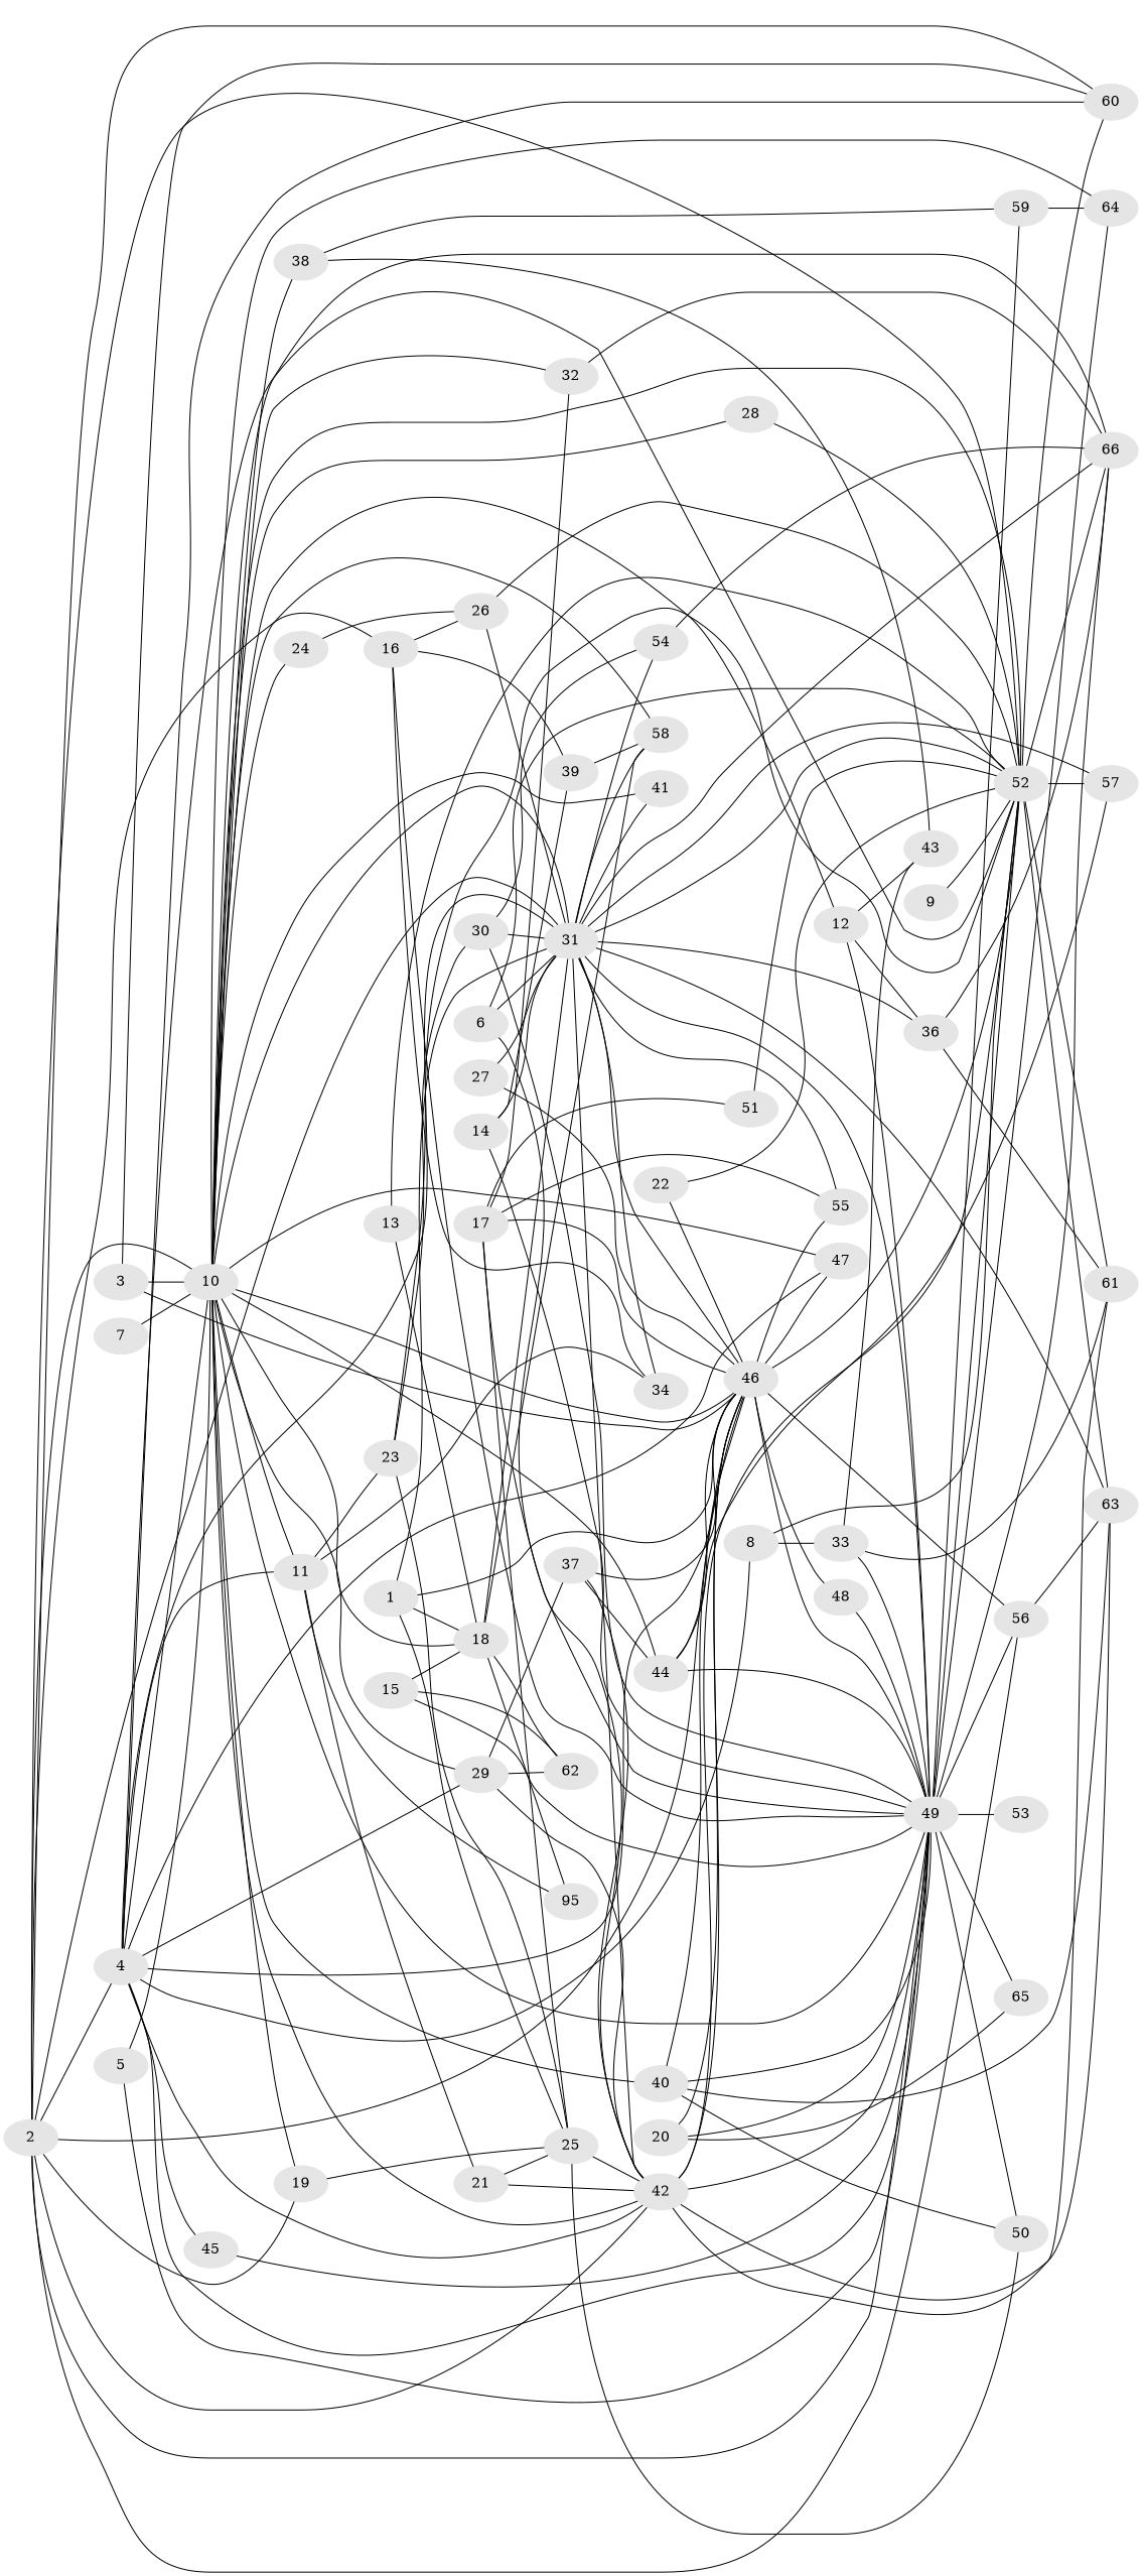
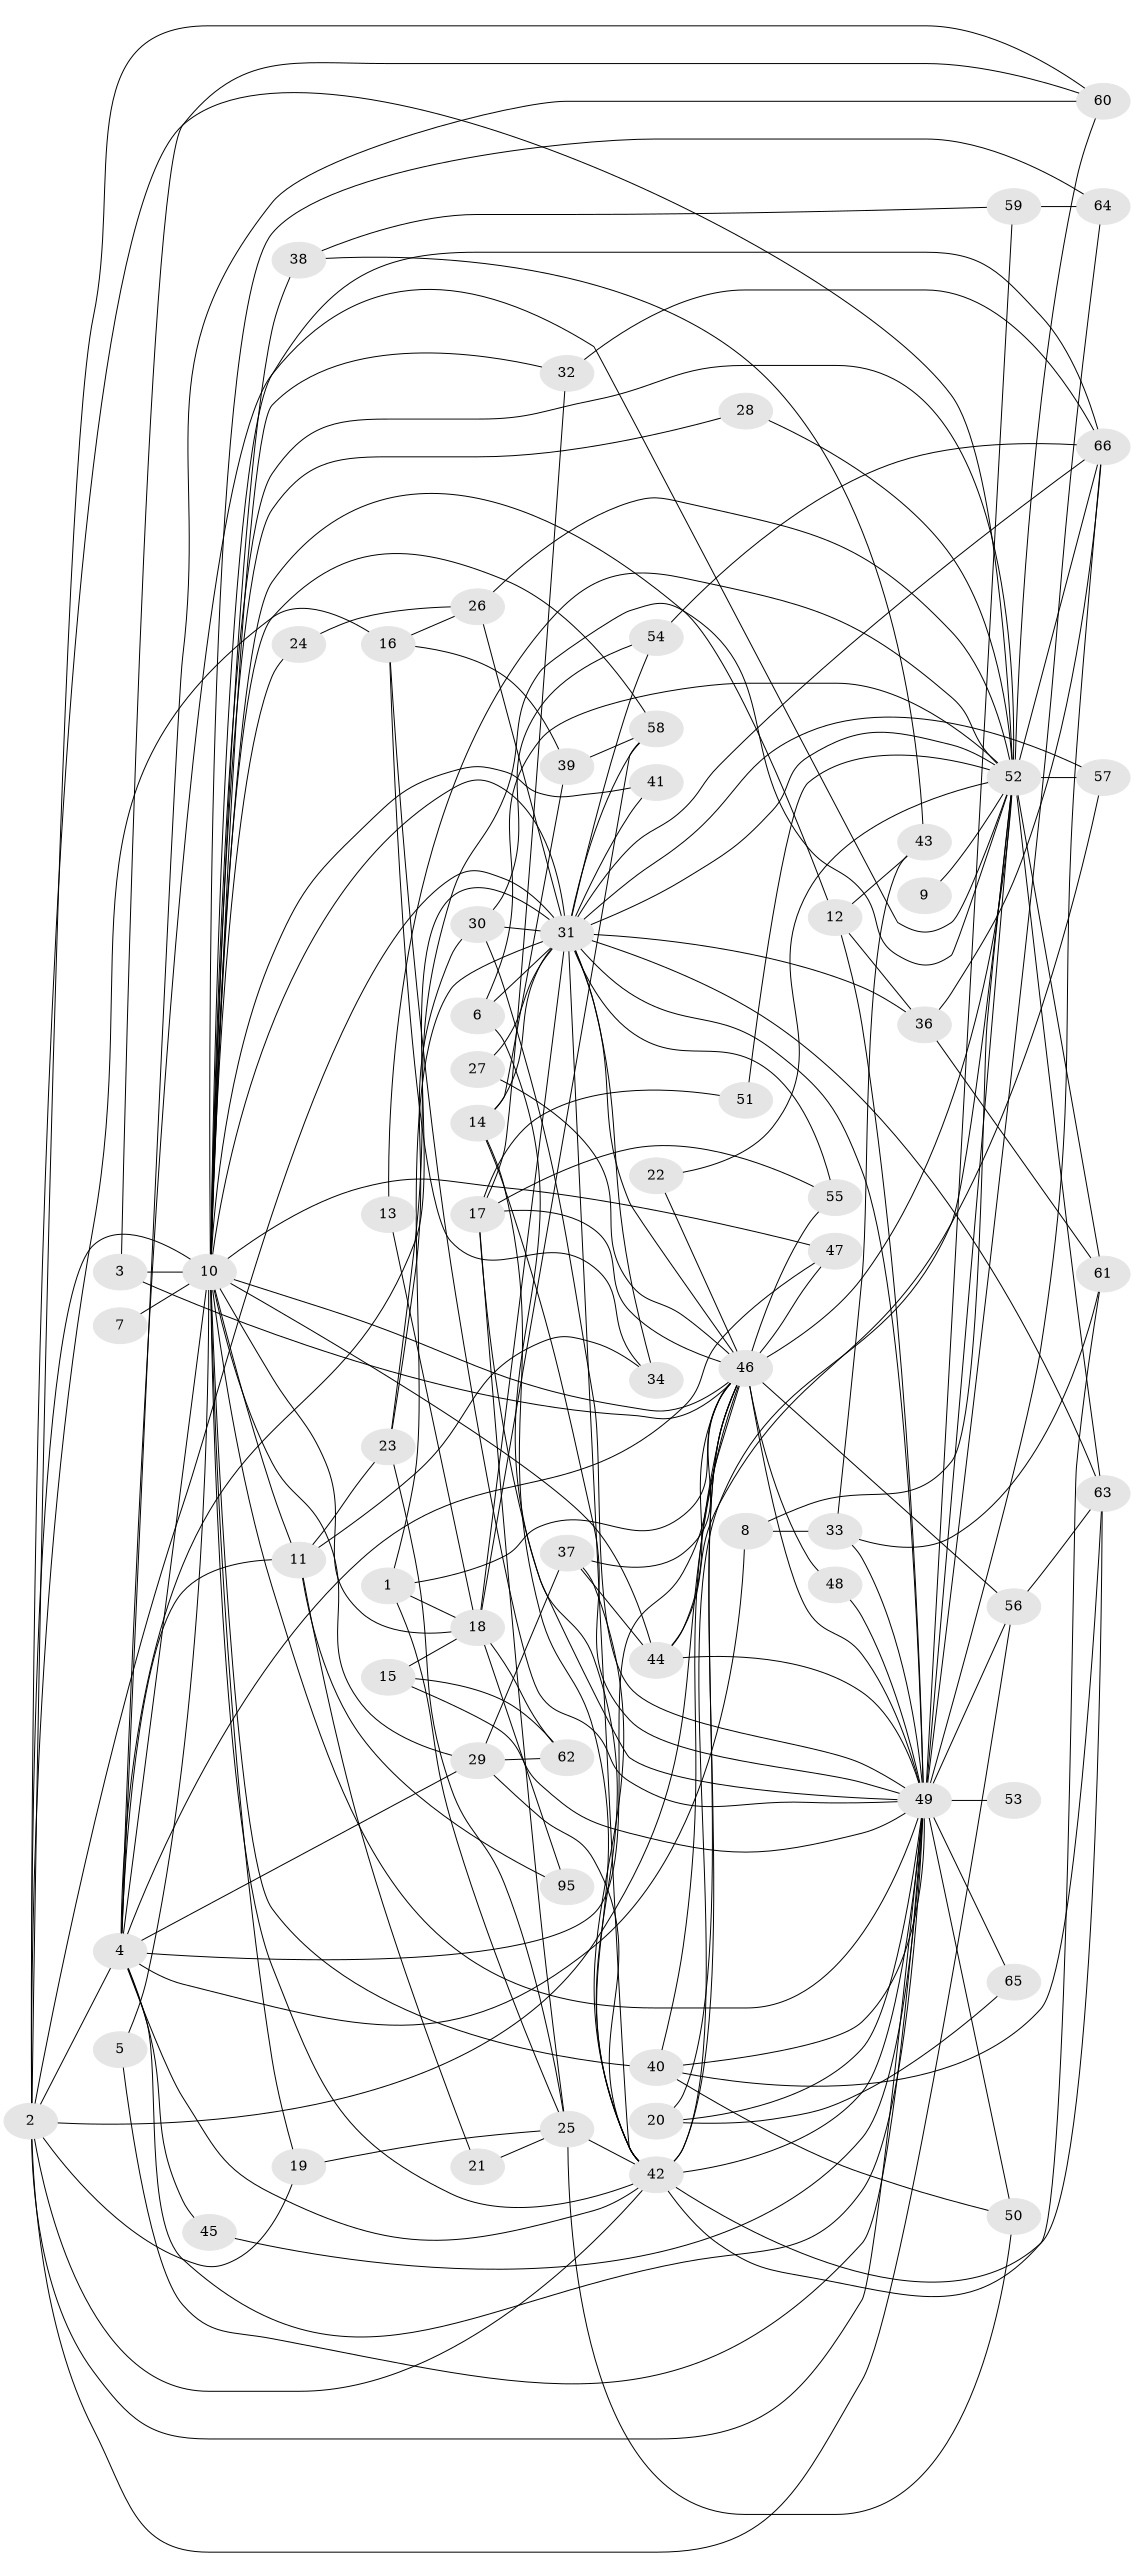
  graph {
    rankdir=LR
    node [color=gray90 style=filled]
    edge [weight=1.0]
    1
    18
    25
    31
    46
    58
    n7 [label=95]
    62
    42
    50
    49
    52
    41
    66
    34
    36
    55
    54
    57
    63
    56
    47
    48
    2
    4
    10
    16
    19
    60
    8
    11
    29
    45
    12
    24
    28
    32
    38
    40
    44
    64
    39
    26
    61
    65
    59
    53
    3
    33
    21
    23
    37
    5
    6
    7
    43
    9
    30
    13
    14
    15
    17
    51
    20
    22
    27
    1 -- 18
    1 -- 25
    1 -- 31
    1 -- 46
    18 -- 31
    18 -- 58
    18 -- n7
    18 -- 62
    25 -- 42 [weight=2.0]
    25 -- 50
    31 -- 46
    31 -- 58
    31 -- 42 [weight=3.0]
    31 -- 49
    31 -- 52 [weight=2.0]
    31 -- 41
    31 -- 66
    31 -- 34
    31 -- 36
    31 -- 55
    31 -- 54
    31 -- 57
    31 -- 63
    46 -- 49
    46 -- 52
    46 -- 55 [weight=3.0]
    46 -- 56 [weight=2.0]
    46 -- 47
    46 -- 48
    42 -- 46 [weight=3.0]
    42 -- 49 [weight=2.0]
    42 -- 52 [weight=3.0]
    42 -- 63
    42 -- 61
    49 -- 50
    49 -- 52
    49 -- 66
    49 -- 56
    49 -- 64
    49 -- 65
    49 -- 59 [weight=2.0]
    49 -- 53
    52 -- 66
    52 -- 57
    52 -- 63 [weight=2.0]
    52 -- 60
    52 -- 61
    36 -- 66
    36 -- 61
    54 -- 66
    56 -- 63
    48 -- 49
    2 -- 31
    2 -- 46 [weight=2.0]
    2 -- 42 [weight=3.0]
    2 -- 49
    2 -- 52
    2 -- 56
    2 -- 4
    2 -- 10 [weight=2.0]
    2 -- 16
    2 -- 19
    2 -- 60
    4 -- 31
    4 -- 46
    4 -- 42 [weight=2.0]
    4 -- 49 [weight=2.0]
    4 -- 52
    4 -- 47
    4 -- 10 [weight=2.0]
    4 -- 60 [weight=2.0]
    4 -- 8
    4 -- 11
    4 -- 29
    4 -- 45 [weight=2.0]
    10 -- 18
    10 -- 31 [weight=2.0]
    10 -- 46 [weight=2.0]
    10 -- 58
    10 -- 42 [weight=4.0]
    10 -- 49 [weight=3.0]
    10 -- 52 [weight=3.0]
    10 -- 41
    10 -- 66 [weight=2.0]
    10 -- 47
    10 -- 19
    10 -- 11 [weight=2.0]
    10 -- 29
    10 -- 12
    10 -- 24
    10 -- 28
    10 -- 32
    10 -- 38 [weight=3.0]
    10 -- 40
    10 -- 44
    10 -- 64
    16 -- 49
    16 -- 34
    16 -- 39
    16 -- 26
    19 -- 25
    8 -- 52
    8 -- 33
    11 -- n7
    11 -- 34
    11 -- 21
    11 -- 23
    29 -- 62
    29 -- 42
    29 -- 37
    45 -- 49
    12 -- 49
    12 -- 36
    12 -- 43
    24 -- 26
    28 -- 52
    32 -- 66
    38 -- 59
    38 -- 43
    40 -- 46
    40 -- 50
    40 -- 49
    40 -- 63
    44 -- 46
    44 -- 49 [weight=2.0]
    44 -- 57
    39 -- 58
    26 -- 31
    26 -- 52
    59 -- 64
    3 -- 46
    3 -- 10
    3 -- 60
    33 -- 49
    33 -- 61
    33 -- 43
    21 -- 25
-   21 -- 42
+   14 -- 42
    23 -- 25
    23 -- 52
    23 -- 30
    37 -- 46
    37 -- 42
    37 -- 44
    5 -- 49
    5 -- 10
    6 -- 31
    6 -- 42
    6 -- 52
    7 -- 10
    9 -- 52
    30 -- 31
    30 -- 49
    30 -- 54
    13 -- 18
    13 -- 52
    14 -- 31
    14 -- 49
    14 -- 39
    15 -- 18
    15 -- 62
    15 -- 49
    17 -- 25
    17 -- 46
    17 -- 49
    17 -- 55
    17 -- 32
    17 -- 51
    51 -- 52
    20 -- 46
    20 -- 49
    20 -- 65
    22 -- 46
    22 -- 52
    27 -- 31
    27 -- 46
  }
